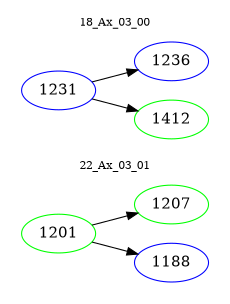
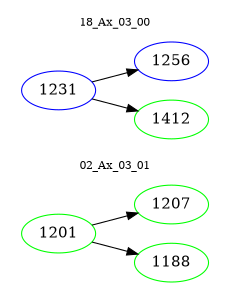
  digraph {
    rankdir=LR
    node [color=green]
    edge [color=black]
    n1 [label=1201]
-   n2 [color=blue label=1188]
+   n2 [label=1188]
    n3 [label=1207]
    n4 [color=blue label=1231]
    n5 [label=1412]
-   n6 [color=blue label=1236]
+   n6 [color=blue label=1256]
    subgraph cluster_1 {
      color=white
      fontsize=10
-     label="22_Ax_03_01"
+     label="02_Ax_03_01"
      n1
      n2
      n3
    }
    subgraph cluster_2 {
      color=white
      fontsize=10
      label="18_Ax_03_00"
      n4
      n5
      n6
    }
    n1 -> n2
    n1 -> n3
    n4 -> n5
    n4 -> n6
  }
